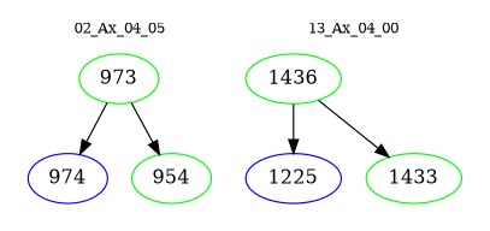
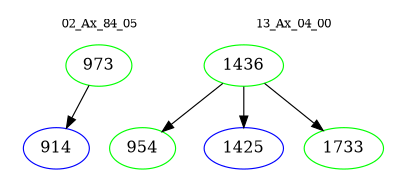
  digraph {
    node [color=green]
    edge [color=black]
    n1 [label=973]
    n2 [label=954]
-   n3 [color=blue label=974]
+   n3 [color=blue label=914]
    n4 [label=1436]
-   n5 [color=blue label=1225]
-   n6 [label=1433]
+   n5 [color=blue label=1425]
+   n6 [label=1733]
    subgraph cluster_1 {
      color=white
      fontsize=10
-     label="02_Ax_04_05"
+     label="02_Ax_84_05"
      n1
      n2
      n3
    }
    subgraph cluster_2 {
      color=white
      fontsize=10
      label="13_Ax_04_00"
      n4
      n5
      n6
    }
-   n1 -> n2
+   n4 -> n2
    n1 -> n3
    n4 -> n5
    n4 -> n6
  }
